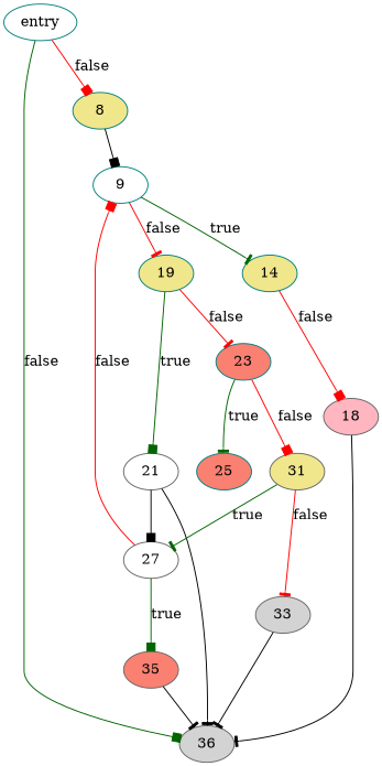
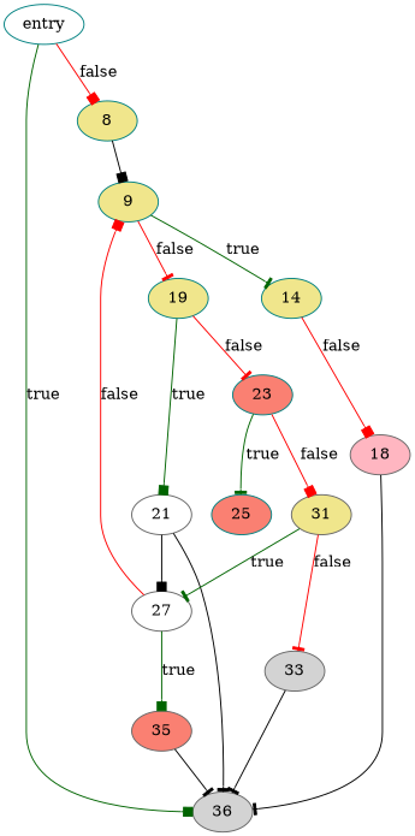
  digraph {
    node [color=teal fillcolor=khaki style=filled]
    edge [arrowhead=tee color=red]
    n1 [fillcolor=white label=entry]
    8
    36 [color=gray40 fillcolor=lightgrey]
-   9 [fillcolor=white]
+   9
    14
    19
    18 [color=gray40 fillcolor=lightpink]
    21 [color=gray40 fillcolor=white]
    23 [fillcolor=salmon]
    27 [color=gray40 fillcolor=white]
    25 [fillcolor=salmon]
    31 [color=gray40]
    33 [color=gray40 fillcolor=lightgrey]
    35 [color=gray40 fillcolor=salmon]
    n1 -> 8 [arrowhead=box label=false]
-   n1 -> 36 [arrowhead=box color=darkgreen label=false]
+   n1 -> 36 [arrowhead=box color=darkgreen label=true]
    8 -> 9 [arrowhead=box color=""]
    9 -> 14 [color=darkgreen label=true]
    9 -> 19 [label=false]
    14 -> 18 [arrowhead=box label=false]
    19 -> 21 [arrowhead=box color=darkgreen label=true]
    19 -> 23 [label=false]
    18 -> 36 [color=""]
    21 -> 36 [color=""]
    21 -> 27 [arrowhead=box color=""]
    23 -> 25 [color=darkgreen label=true]
    23 -> 31 [arrowhead=box label=false]
    27 -> 9 [arrowhead=box label=false]
    27 -> 35 [arrowhead=box color=darkgreen label=true]
    31 -> 27 [color=darkgreen label=true]
    31 -> 33 [label=false]
    33 -> 36 [color=""]
    35 -> 36 [color=""]
  }
